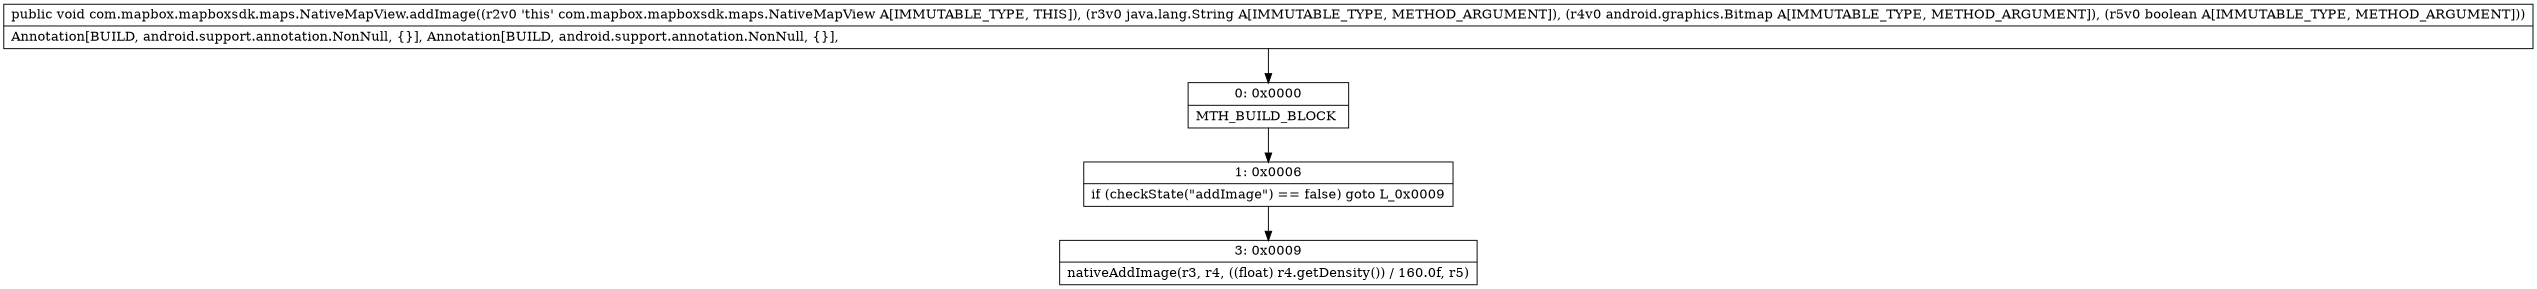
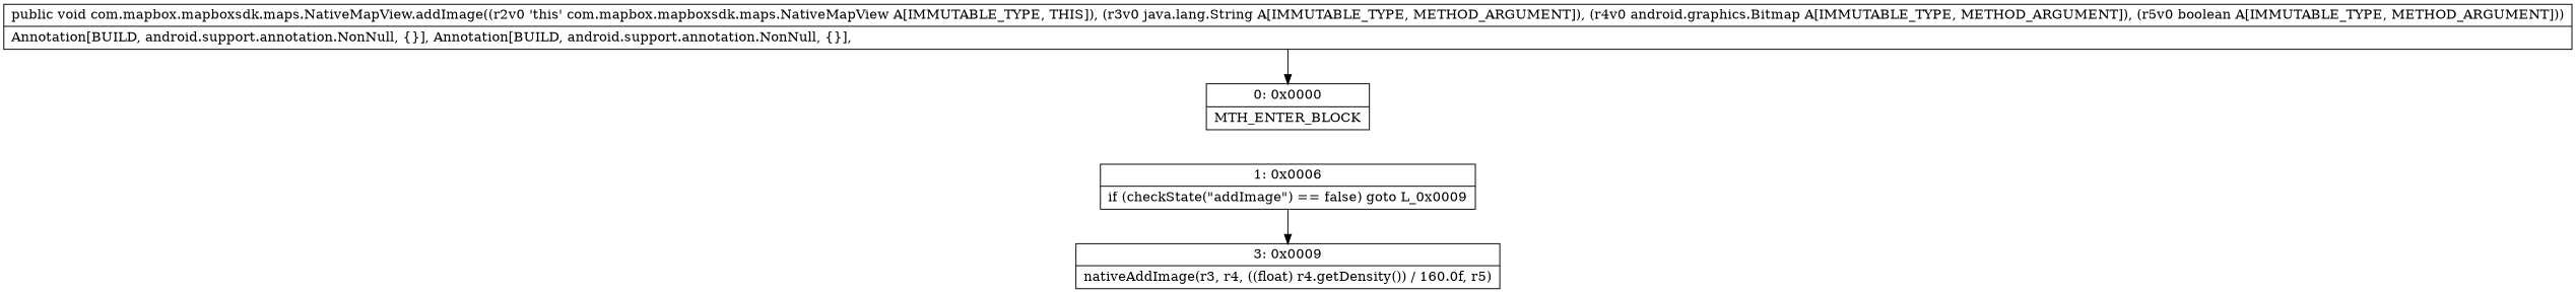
  digraph {
    node [shape=record]
-   n1 [label="{0\:\ 0x0000|MTH_BUILD_BLOCK\l}"]
+   n1 [label="{0\:\ 0x0000|MTH_ENTER_BLOCK\l}"]
    n2 [label="{1\:\ 0x0006|if (checkState(\"addImage\") == false) goto L_0x0009\l}"]
    n3 [label="{3\:\ 0x0009|nativeAddImage(r3, r4, ((float) r4.getDensity()) \/ 160.0f, r5)\l}"]
    n4 [label="{public void com.mapbox.mapboxsdk.maps.NativeMapView.addImage((r2v0 'this' com.mapbox.mapboxsdk.maps.NativeMapView A[IMMUTABLE_TYPE, THIS]), (r3v0 java.lang.String A[IMMUTABLE_TYPE, METHOD_ARGUMENT]), (r4v0 android.graphics.Bitmap A[IMMUTABLE_TYPE, METHOD_ARGUMENT]), (r5v0 boolean A[IMMUTABLE_TYPE, METHOD_ARGUMENT]))  | Annotation[BUILD, android.support.annotation.NonNull, \{\}], Annotation[BUILD, android.support.annotation.NonNull, \{\}], \l}"]
-   n1 -> n2
    n2 -> n3
    n4 -> n1
  }
